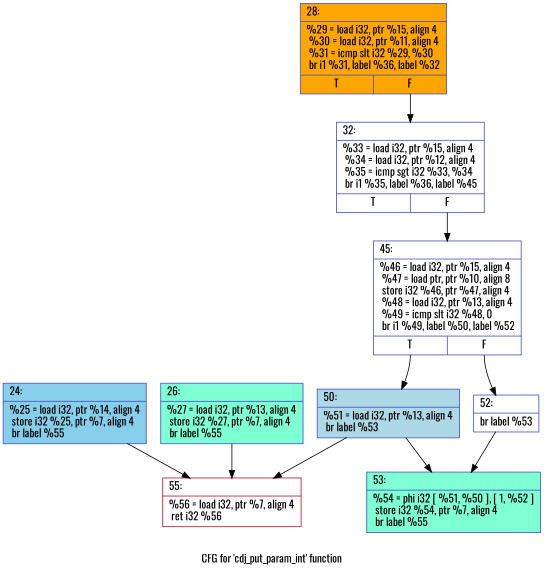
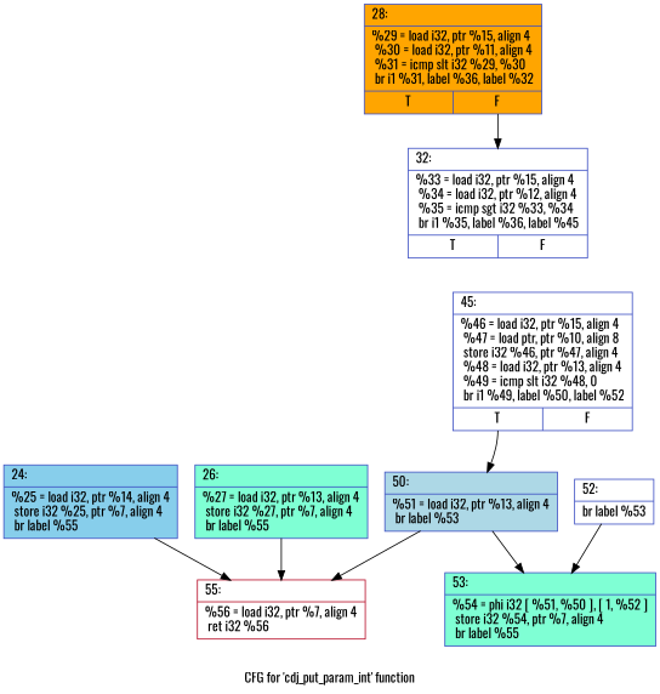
  digraph {
    fontname=Oswald
    label="CFG for 'cdj_put_param_int' function"
    node [color="#3d50c3ff" fillcolor=white fontname=Oswald shape=record style=filled]
    edge [fontname=Oswald]
    n1 [fillcolor=skyblue label="{24:\l|  %25 = load i32, ptr %14, align 4\l  store i32 %25, ptr %7, align 4\l  br label %55\l}"]
    n2 [color="#b70d28ff" label="{55:\l|  %56 = load i32, ptr %7, align 4\l  ret i32 %56\l}"]
    n3 [fillcolor=aquamarine label="{26:\l|  %27 = load i32, ptr %13, align 4\l  store i32 %27, ptr %7, align 4\l  br label %55\l}"]
    n4 [fillcolor=orange label="{28:\l|  %29 = load i32, ptr %15, align 4\l  %30 = load i32, ptr %11, align 4\l  %31 = icmp slt i32 %29, %30\l  br i1 %31, label %36, label %32\l|{<s0>T|<s1>F}}"]
    n5 [label="{32:\l|  %33 = load i32, ptr %15, align 4\l  %34 = load i32, ptr %12, align 4\l  %35 = icmp sgt i32 %33, %34\l  br i1 %35, label %36, label %45\l|{<s0>T|<s1>F}}"]
    n6 [label="{45:\l|  %46 = load i32, ptr %15, align 4\l  %47 = load ptr, ptr %10, align 8\l  store i32 %46, ptr %47, align 4\l  %48 = load i32, ptr %13, align 4\l  %49 = icmp slt i32 %48, 0\l  br i1 %49, label %50, label %52\l|{<s0>T|<s1>F}}"]
    n7 [fillcolor=lightblue label="{50:\l|  %51 = load i32, ptr %13, align 4\l  br label %53\l}"]
    n8 [label="{52:\l|  br label %53\l}"]
    n9 [fillcolor=aquamarine label="{53:\l|  %54 = phi i32 [ %51, %50 ], [ 1, %52 ]\l  store i32 %54, ptr %7, align 4\l  br label %55\l}"]
    n1 -> n2
    n3 -> n2
    n4 -> n5 [tailport=s1]
-   n5 -> n6 [tailport=s1]
    n6 -> n7 [tailport=s0]
-   n6 -> n8 [tailport=s1]
    n7 -> n2
    n7 -> n9
    n8 -> n9
  }
